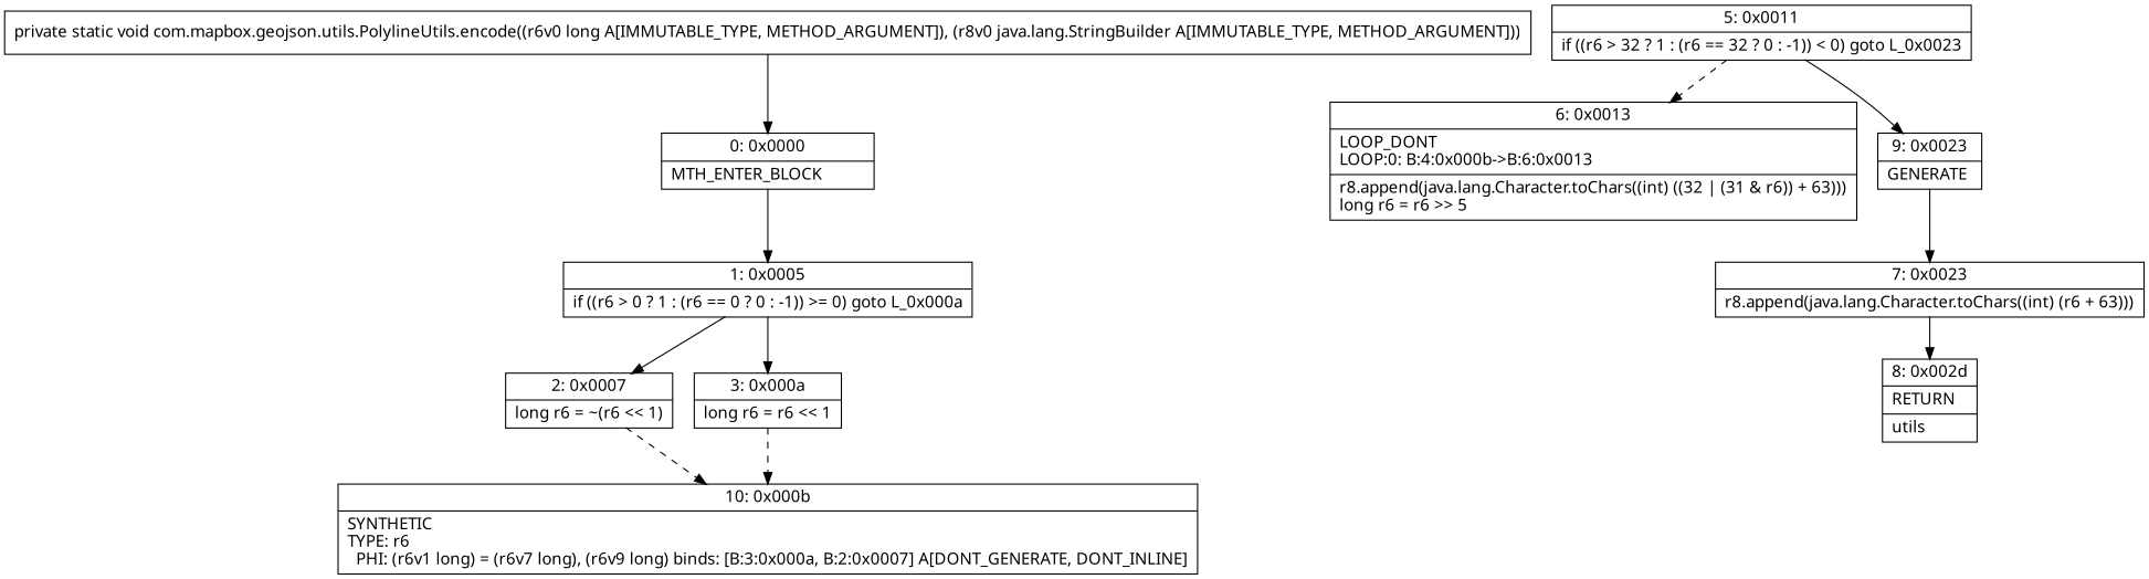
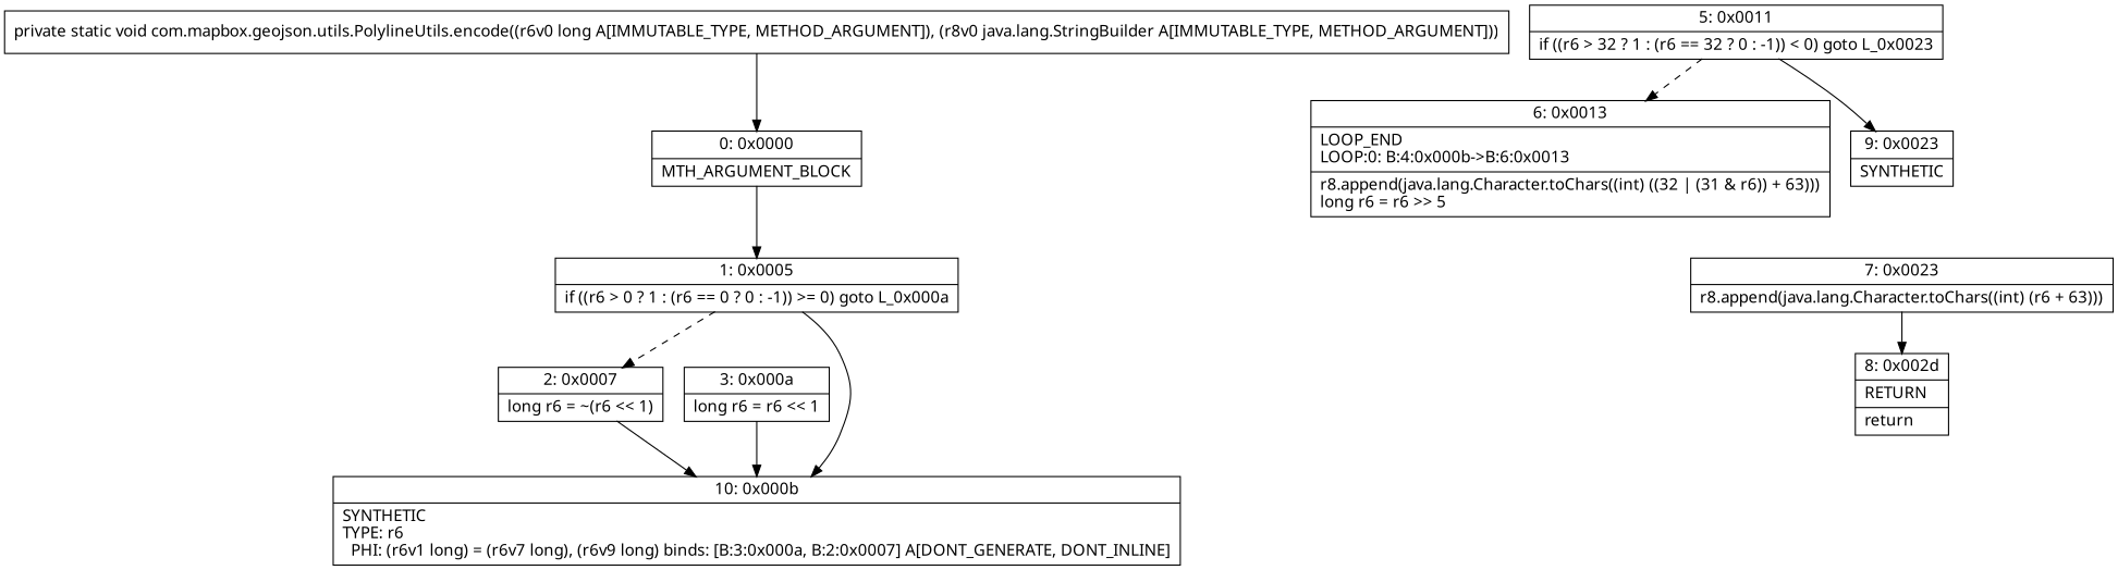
  digraph {
    fontname="Noto Sans"
    node [fontname="Noto Sans" shape=record]
    edge [fontname="Noto Sans"]
-   n1 [label="{0\:\ 0x0000|MTH_ENTER_BLOCK\l}"]
+   n1 [label="{0\:\ 0x0000|MTH_ARGUMENT_BLOCK\l}"]
    n2 [label="{1\:\ 0x0005|if ((r6 \> 0 ? 1 : (r6 == 0 ? 0 : \-1)) \>= 0) goto L_0x000a\l}"]
    n3 [label="{2\:\ 0x0007|long r6 = ~(r6 \<\< 1)\l}"]
    n4 [label="{3\:\ 0x000a|long r6 = r6 \<\< 1\l}"]
    n5 [label="{10\:\ 0x000b|SYNTHETIC\lTYPE: r6 \l  PHI: (r6v1 long) = (r6v7 long), (r6v9 long) binds: [B:3:0x000a, B:2:0x0007] A[DONT_GENERATE, DONT_INLINE]\l}"]
    n6 [label="{5\:\ 0x0011|if ((r6 \> 32 ? 1 : (r6 == 32 ? 0 : \-1)) \< 0) goto L_0x0023\l}"]
-   n7 [label="{6\:\ 0x0013|LOOP_DONT\lLOOP:0: B:4:0x000b\-\>B:6:0x0013\l|r8.append(java.lang.Character.toChars((int) ((32 \| (31 & r6)) + 63)))\llong r6 = r6 \>\> 5\l}"]
-   n8 [label="{9\:\ 0x0023|GENERATE\l}"]
+   n7 [label="{6\:\ 0x0013|LOOP_END\lLOOP:0: B:4:0x000b\-\>B:6:0x0013\l|r8.append(java.lang.Character.toChars((int) ((32 \| (31 & r6)) + 63)))\llong r6 = r6 \>\> 5\l}"]
+   n8 [label="{9\:\ 0x0023|SYNTHETIC\l}"]
    n9 [label="{7\:\ 0x0023|r8.append(java.lang.Character.toChars((int) (r6 + 63)))\l}"]
-   n10 [label="{8\:\ 0x002d|RETURN\l|utils\l}"]
+   n10 [label="{8\:\ 0x002d|RETURN\l|return\l}"]
    n11 [label="{private static void com.mapbox.geojson.utils.PolylineUtils.encode((r6v0 long A[IMMUTABLE_TYPE, METHOD_ARGUMENT]), (r8v0 java.lang.StringBuilder A[IMMUTABLE_TYPE, METHOD_ARGUMENT])) }"]
    n1 -> n2
-   n2 -> n3 [style=solid]
-   n2 -> n4
-   n3 -> n5 [style=dashed]
-   n4 -> n5 [style=dashed]
+   n2 -> n3 [style=dashed]
+   n2 -> n5
+   n3 -> n5
+   n4 -> n5
    n6 -> n7 [style=dashed]
    n6 -> n8
-   n8 -> n9
    n9 -> n10
    n11 -> n1
  }
